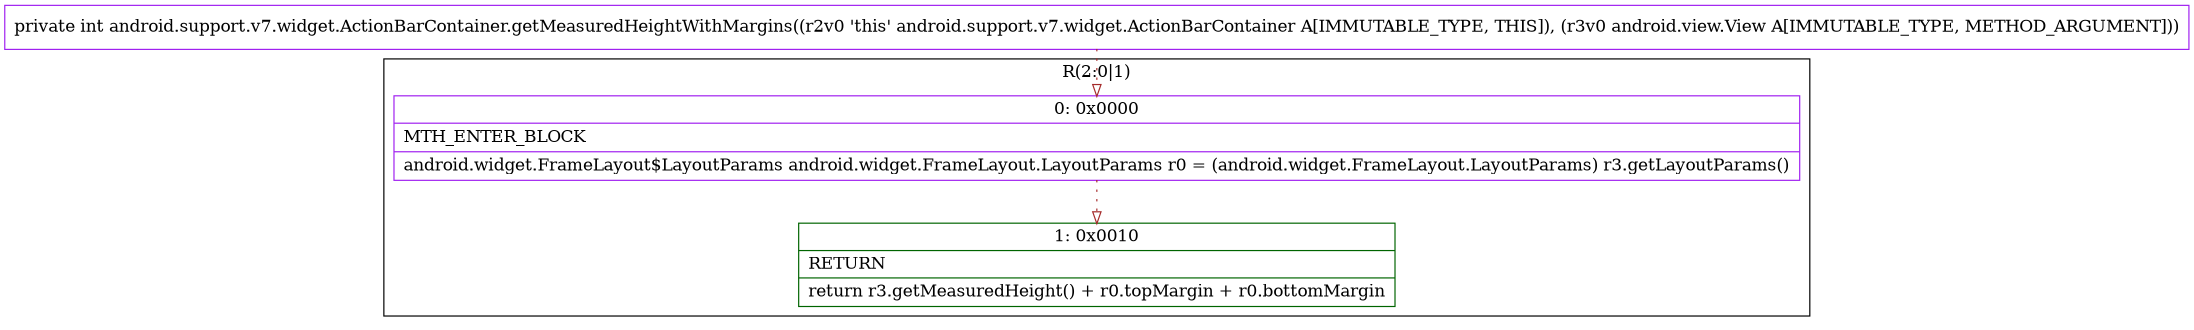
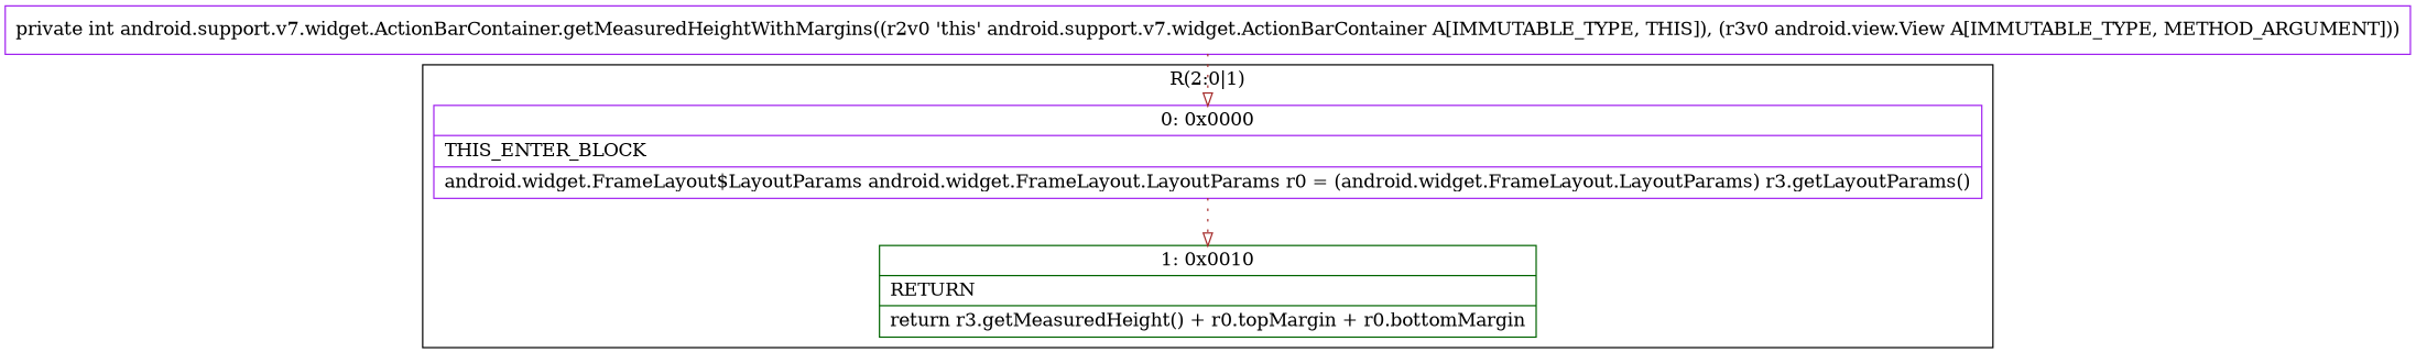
  digraph {
    node [color=purple shape=record]
    edge [color=brown style=dotted arrowhead=onormal]
-   n1 [label="{0\:\ 0x0000|MTH_ENTER_BLOCK\l|android.widget.FrameLayout$LayoutParams android.widget.FrameLayout.LayoutParams r0 = (android.widget.FrameLayout.LayoutParams) r3.getLayoutParams()\l}"]
+   n1 [label="{0\:\ 0x0000|THIS_ENTER_BLOCK\l|android.widget.FrameLayout$LayoutParams android.widget.FrameLayout.LayoutParams r0 = (android.widget.FrameLayout.LayoutParams) r3.getLayoutParams()\l}"]
    n2 [color=darkgreen label="{1\:\ 0x0010|RETURN\l|return r3.getMeasuredHeight() + r0.topMargin + r0.bottomMargin\l}"]
    n3 [label="{private int android.support.v7.widget.ActionBarContainer.getMeasuredHeightWithMargins((r2v0 'this' android.support.v7.widget.ActionBarContainer A[IMMUTABLE_TYPE, THIS]), (r3v0 android.view.View A[IMMUTABLE_TYPE, METHOD_ARGUMENT])) }"]
    subgraph cluster_1 {
      label="R(2:0|1)"
      n1
      n2
    }
    n1 -> n2
    n3 -> n1
  }
